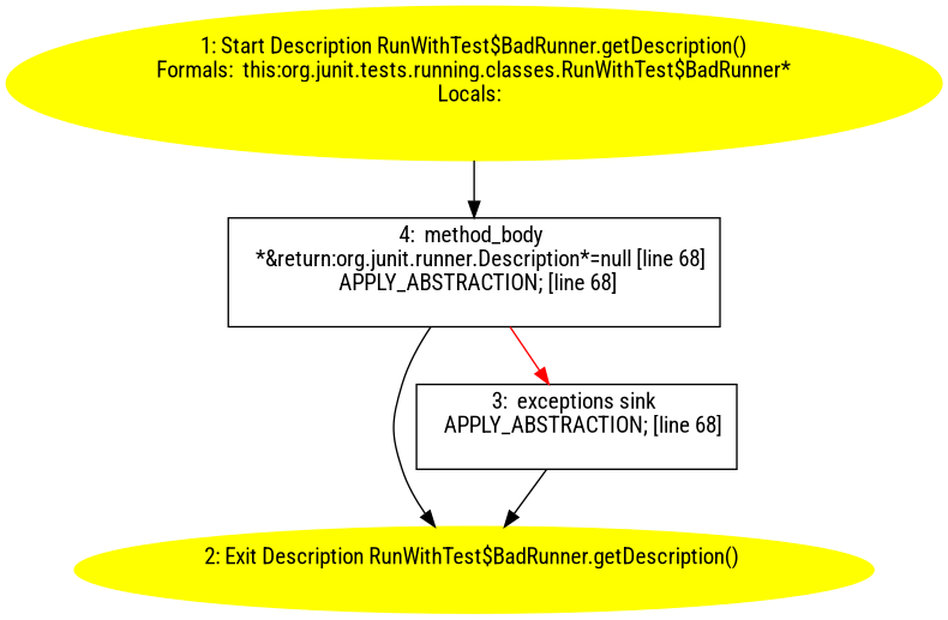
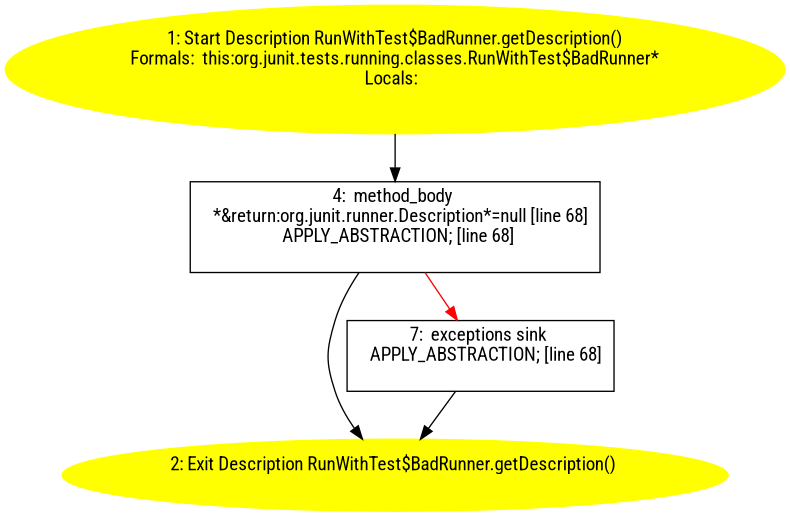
  digraph {
    fontname="Roboto Condensed"
    node [fontname="Roboto Condensed"]
    edge [fontname="Roboto Condensed"]
    n1 [color=yellow label="1: Start Description RunWithTest$BadRunner.getDescription()\nFormals:  this:org.junit.tests.running.classes.RunWithTest$BadRunner*\nLocals:  \n  " style=filled]
    n2 [label="4:  method_body \n   *&return:org.junit.runner.Description*=null [line 68]\n  APPLY_ABSTRACTION; [line 68]\n " shape=box]
    n3 [color=yellow label="2: Exit Description RunWithTest$BadRunner.getDescription() \n  " style=filled]
-   n4 [label="3:  exceptions sink \n   APPLY_ABSTRACTION; [line 68]\n " shape=box]
+   n4 [label="7:  exceptions sink \n   APPLY_ABSTRACTION; [line 68]\n " shape=box]
    n1 -> n2
    n2 -> n3
    n2 -> n4 [color=red]
    n4 -> n3
  }
